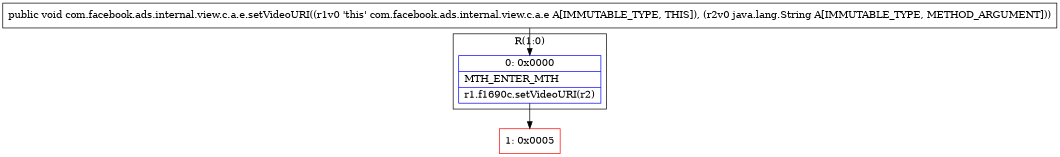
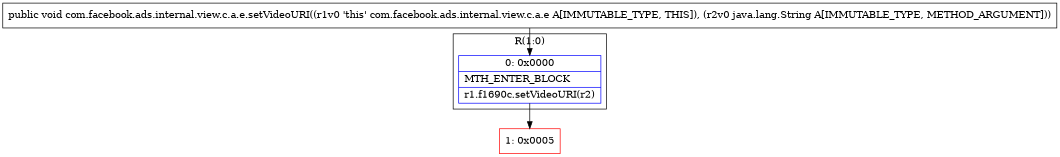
  digraph {
    node [shape=record]
-   n1 [color=blue label="{0\:\ 0x0000|MTH_ENTER_MTH\l|r1.f1690c.setVideoURI(r2)\l}"]
+   n1 [color=blue label="{0\:\ 0x0000|MTH_ENTER_BLOCK\l|r1.f1690c.setVideoURI(r2)\l}"]
    n2 [color=red label="{1\:\ 0x0005}"]
    n3 [label="{public void com.facebook.ads.internal.view.c.a.e.setVideoURI((r1v0 'this' com.facebook.ads.internal.view.c.a.e A[IMMUTABLE_TYPE, THIS]), (r2v0 java.lang.String A[IMMUTABLE_TYPE, METHOD_ARGUMENT])) }"]
    subgraph cluster_1 {
      label="R(1:0)"
      n1
    }
    n1 -> n2
    n3 -> n1
  }
